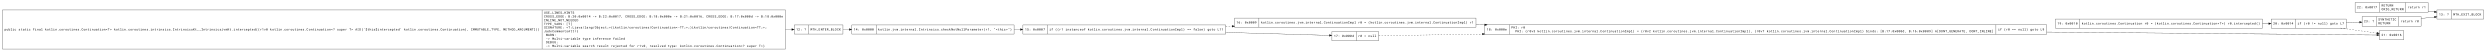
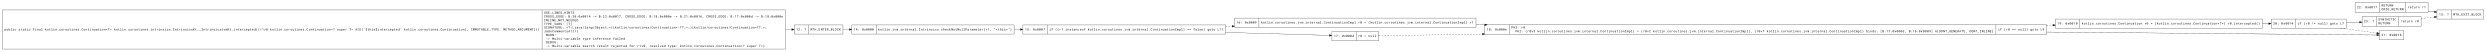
  digraph {
    fontname="Roboto Mono"
    rankdir=LR
    node [fontname="Roboto Mono" shape=record]
    edge [fontname="Roboto Mono"]
    n1 [label="{12\:\ ?|MTH_ENTER_BLOCK\l}"]
    n2 [label="{14\:\ 0x0000|kotlin.jvm.internal.Intrinsics.checkNotNullParameter(r1, \"\<this\>\")\l}"]
    n3 [label="{15\:\ 0x0007|if ((r1 instanceof kotlin.coroutines.jvm.internal.ContinuationImpl) == false) goto L11\l}"]
    n4 [label="{16\:\ 0x0009|kotlin.coroutines.jvm.internal.ContinuationImpl r0 = (kotlin.coroutines.jvm.internal.ContinuationImpl) r1\l}"]
    n5 [label="{17\:\ 0x000d|r0 = null\l}"]
    n6 [label="{18\:\ 0x000e|PHI: r0 \l  PHI: (r0v3 kotlin.coroutines.jvm.internal.ContinuationImpl) = (r0v2 kotlin.coroutines.jvm.internal.ContinuationImpl), (r0v7 kotlin.coroutines.jvm.internal.ContinuationImpl) binds: [B:17:0x000d, B:16:0x0009] A[DONT_GENERATE, DONT_INLINE]\l|if (r0 == null) goto L9\l}"]
    n7 [label="{19\:\ 0x0010|kotlin.coroutines.Continuation r0 = (kotlin.coroutines.Continuation\<T\>) r0.intercepted()\l}"]
    n8 [label="{21\:\ 0x0016}"]
    n9 [label="{20\:\ 0x0014|if (r0 != null) goto L7\l}"]
    n10 [label="{23\:\ ?|SYNTHETIC\lRETURN\l|return r0\l}"]
    n11 [label="{13\:\ ?|MTH_EXIT_BLOCK\l}"]
    n12 [label="{22\:\ 0x0017|RETURN\lORIG_RETURN\l|return r1\l}"]
    n13 [label="{public static final kotlin.coroutines.Continuation\<T\> kotlin.coroutines.intrinsics.IntrinsicsKt__IntrinsicsJvmKt.intercepted((r1v0 kotlin.coroutines.Continuation\<? super T\> A[D('$this$intercepted' kotlin.coroutines.Continuation), IMMUTABLE_TYPE, METHOD_ARGUMENT]))  | USE_LINES_HINTS\lCROSS_EDGE: B:20:0x0014 \-\> B:22:0x0017, CROSS_EDGE: B:18:0x000e \-\> B:21:0x0016, CROSS_EDGE: B:17:0x000d \-\> B:18:0x000e\lINLINE_NOT_NEEDED\lTYPE_VARS: [T]\lSIGNATURE: \<T:Ljava\/lang\/Object;\>(Lkotlin\/coroutines\/Continuation\<\-TT;\>;)Lkotlin\/coroutines\/Continuation\<TT;\>;\lJadxCommentsAttr\{\l WARN: \l \-\> Multi\-variable type inference failed\l DEBUG: \l \-\> Multi\-variable search result rejected for r1v0, resolved type: kotlin.coroutines.Continuation\<? super T\>\}\l}"]
    n1 -> n2
    n2 -> n3
    n3 -> n4 [style=dashed]
    n3 -> n5
    n4 -> n6
    n5 -> n6 [style=dashed]
+   n6 -> n7 [style=dashed]
    n6 -> n8
    n7 -> n9
    n9 -> n8 [style=dashed]
    n9 -> n10
-   n10 -> n11
+   n10 -> n11 [style=dashed]
    n12 -> n11
    n13 -> n1
  }
